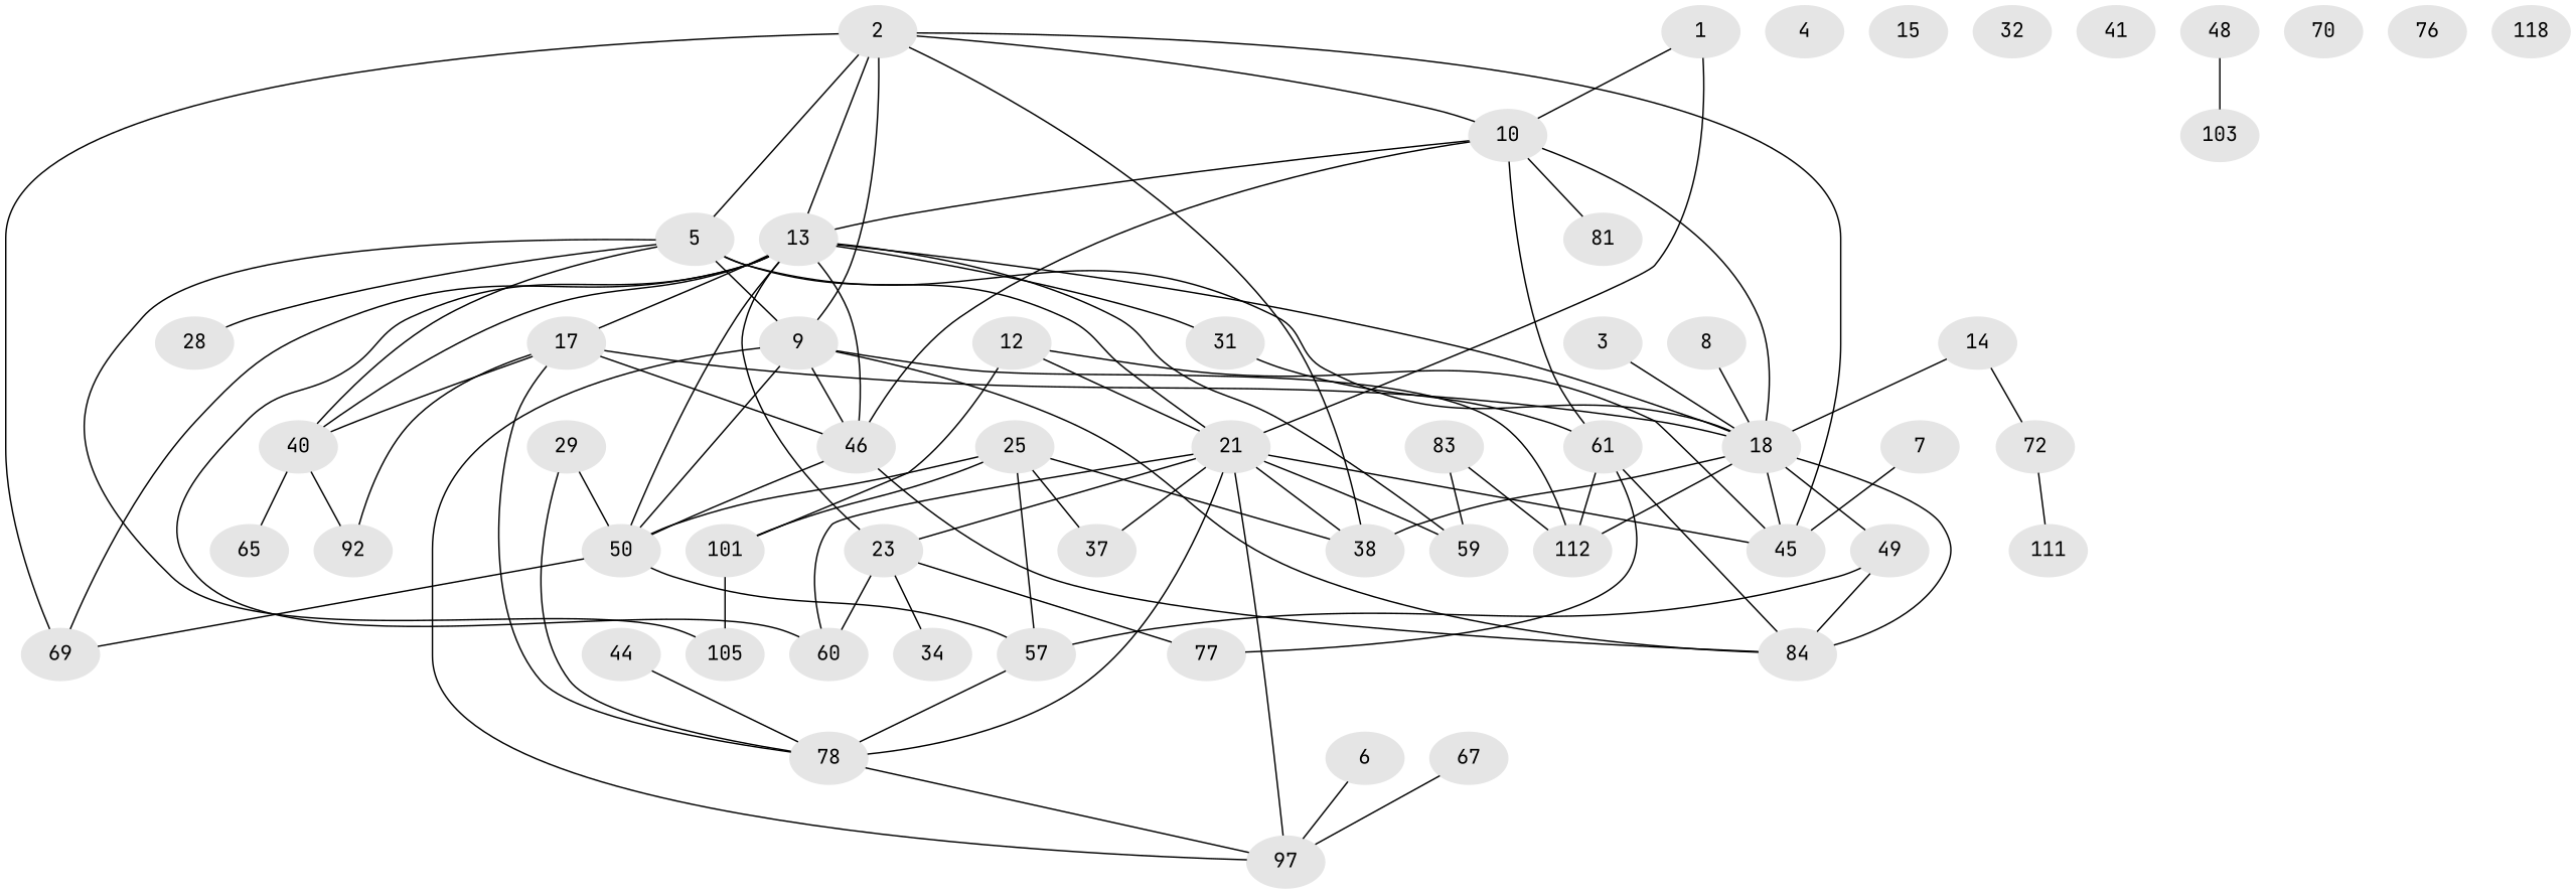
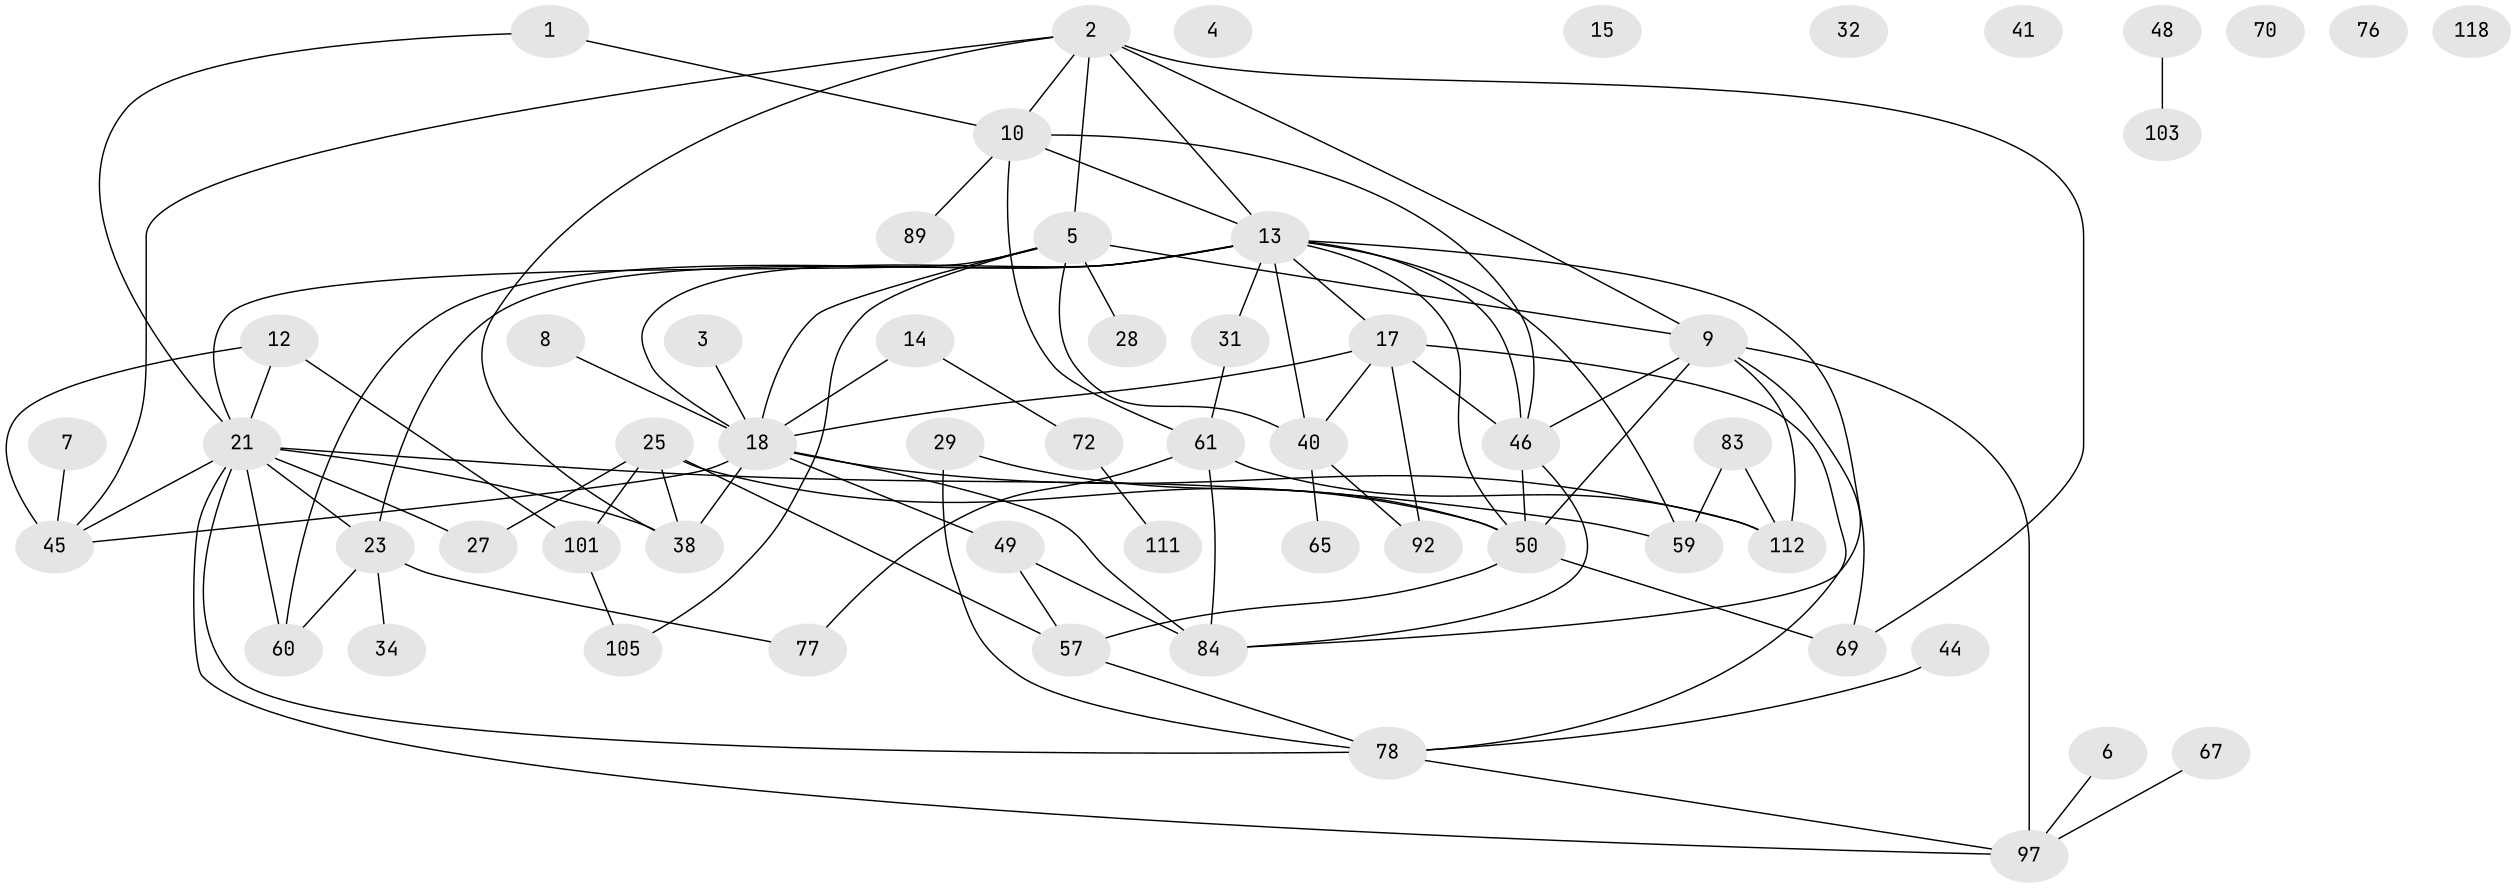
  graph {
    fontname="JetBrains Mono"
    node [color=gray90 fontname="JetBrains Mono" style=filled]
    edge [fontname="JetBrains Mono"]
    10 [super="+22+16"]
    13 [super="+20+68"]
    18 [super="+42+98+43+30"]
    46 [super="+81+62"]
    61
-   89 [label=81]
+   89
    1
    21 [super="+56+74"]
    38 [super="+59+54+66"]
    45
    97 [super="+114"]
    23 [super="+120+71"]
    60 [super="+75"]
    n14 [label=59]
    78 [super="+90"]
-   27 [super="+52" label=37]
+   27 [super="+52"]
    2 [super="+87+80"]
    5 [super="+47+51+19"]
    9 [super="+11"]
    69 [super="+88"]
    28
    40 [super="+102"]
    105
    50 [super="+79"]
    84 [super="+85"]
    112
    17 [super="+53"]
    31
    49
    3
    4
    92
    65
    6
    7 [super="+117"]
    8 [super="+86"]
    57
    77
    12 [super="+24"]
    101
    34
    14
    72 [super="+73"]
    111
    15
    25 [super="+39+58+26"]
    29 [super="+63"]
    32
    41
    44
    48
    103
    67
    70
    76
    83
    118
    10 -- 13
-   10 -- 18
    10 -- 46 [weight=2]
    10 -- 61
    10 -- 89
    13 -- 18
    13 -- 46
    13 -- 23
    13 -- 60
    13 -- n14
    13 -- 69
    13 -- 40
    13 -- 50
    13 -- 17
    13 -- 31
    18 -- 38
    18 -- 45
    18 -- 84
    18 -- 112
    18 -- 49
    46 -- 50
    46 -- 84
    61 -- 84
    61 -- 112
    61 -- 77
    1 -- 10
    1 -- 21
    21 -- 38
    21 -- 45
    21 -- 97
    21 -- 23
    21 -- 60
    21 -- n14
    21 -- 78
    21 -- 27
    23 -- 60
    23 -- 77
    23 -- 34
    78 -- 97
    2 -- 10
    2 -- 13
    2 -- 38
    2 -- 45
    2 -- 5
    2 -- 9
    2 -- 69
    5 -- 18 [weight=2]
    5 -- 21
    5 -- 9
    5 -- 28
    5 -- 40
    5 -- 105
    9 -- 46
    9 -- 97
    9 -- 50
    9 -- 84
    9 -- 112
    40 -- 92
    40 -- 65
    50 -- 69
    50 -- 57
    17 -- 18 [weight=2]
    17 -- 46
    17 -- 78
    17 -- 40
    17 -- 92
    31 -- 61
    49 -- 84 [weight=2]
    49 -- 57
    3 -- 18
    6 -- 97
    7 -- 45
    8 -- 18
    57 -- 78
    12 -- 21
    12 -- 45
    12 -- 101
    101 -- 105
    14 -- 18
    14 -- 72
    72 -- 111
    25 -- 38
    25 -- 27
    25 -- 50
    25 -- 57
    25 -- 101
    29 -- 78
    29 -- 50
    44 -- 78
    48 -- 103
    67 -- 97
    83 -- n14
    83 -- 112
  }
